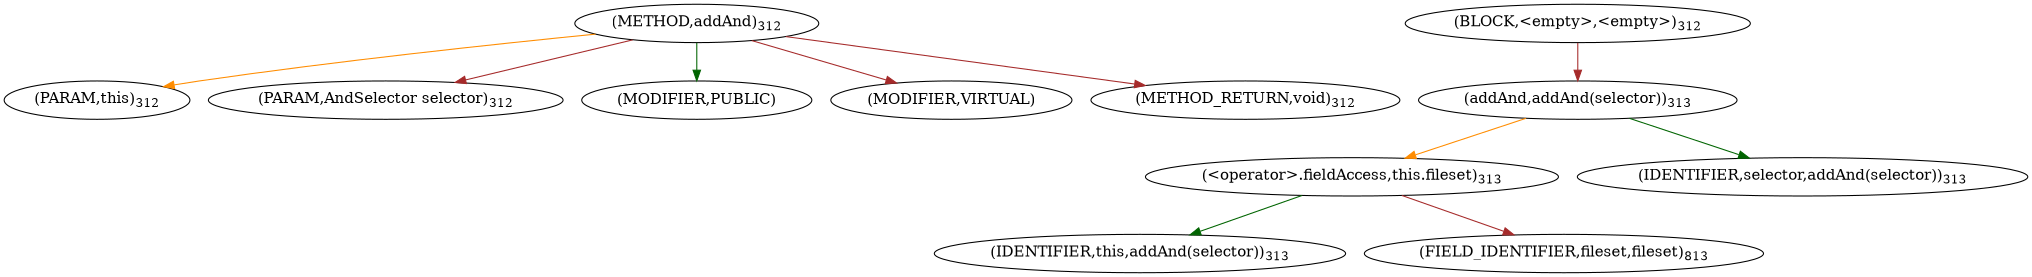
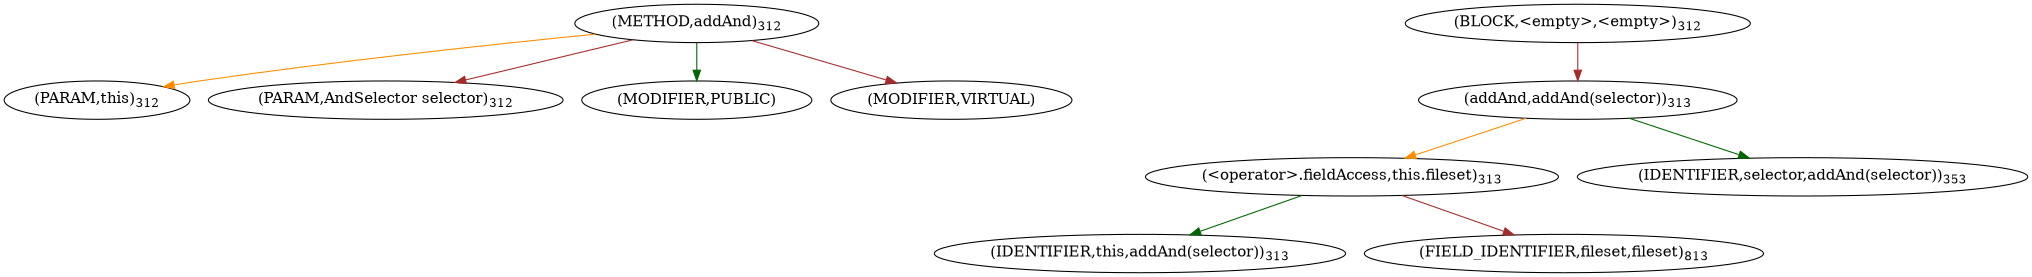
  digraph {
    edge [color=brown]
    n1 [label=<(METHOD,addAnd)<SUB>312</SUB>>]
    n2 [label=<(PARAM,this)<SUB>312</SUB>>]
    n3 [label=<(PARAM,AndSelector selector)<SUB>312</SUB>>]
    n4 [label=<(MODIFIER,PUBLIC)>]
    n5 [label=<(MODIFIER,VIRTUAL)>]
-   n6 [label=<(METHOD_RETURN,void)<SUB>312</SUB>>]
    n7 [label=<(BLOCK,&lt;empty&gt;,&lt;empty&gt;)<SUB>312</SUB>>]
    n8 [label=<(addAnd,addAnd(selector))<SUB>313</SUB>>]
    n9 [label=<(&lt;operator&gt;.fieldAccess,this.fileset)<SUB>313</SUB>>]
-   n10 [label=<(IDENTIFIER,selector,addAnd(selector))<SUB>313</SUB>>]
+   n10 [label=<(IDENTIFIER,selector,addAnd(selector))<SUB>353</SUB>>]
    n11 [label=<(IDENTIFIER,this,addAnd(selector))<SUB>313</SUB>>]
    n12 [label=<(FIELD_IDENTIFIER,fileset,fileset)<SUB>813</SUB>>]
    n1 -> n2 [color=darkorange]
    n1 -> n3
    n1 -> n4 [color=darkgreen]
    n1 -> n5
-   n1 -> n6
    n7 -> n8
    n8 -> n9 [color=darkorange]
    n8 -> n10 [color=darkgreen]
    n9 -> n11 [color=darkgreen]
    n9 -> n12
  }
